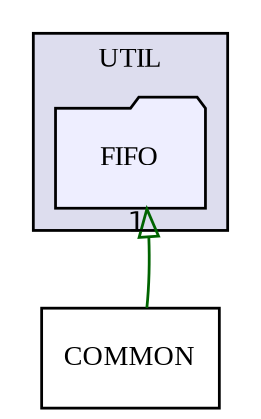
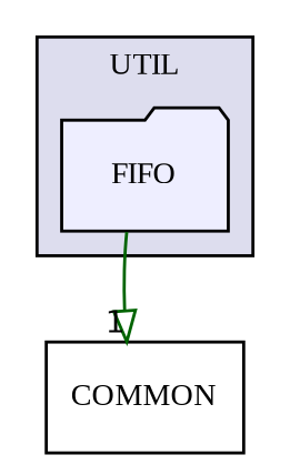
  digraph {
    compound=true
    fontname="Liberation Serif"
    node [fontname="Liberation Serif" fontsize=10]
    n1 [fillcolor="#eeeeff" label=FIFO pencolor=black shape=folder style=filled]
    n2 [label=COMMON shape=box]
    subgraph cluster_1 {
      bgcolor="#ddddee"
      fontsize=10
      label=UTIL
      pencolor=black
      n1
    }
-   n2 -> n1 [headlabel=1 labeldistance=1.5 labelfontname=Helvetica labelfontsize=10 color=darkgreen arrowhead=onormal fontname="Liberation Serif"]
+   n1 -> n2 [headlabel=1 labeldistance=1.5 labelfontname=Helvetica labelfontsize=10 color=darkgreen arrowhead=onormal fontname="Liberation Serif"]
  }
